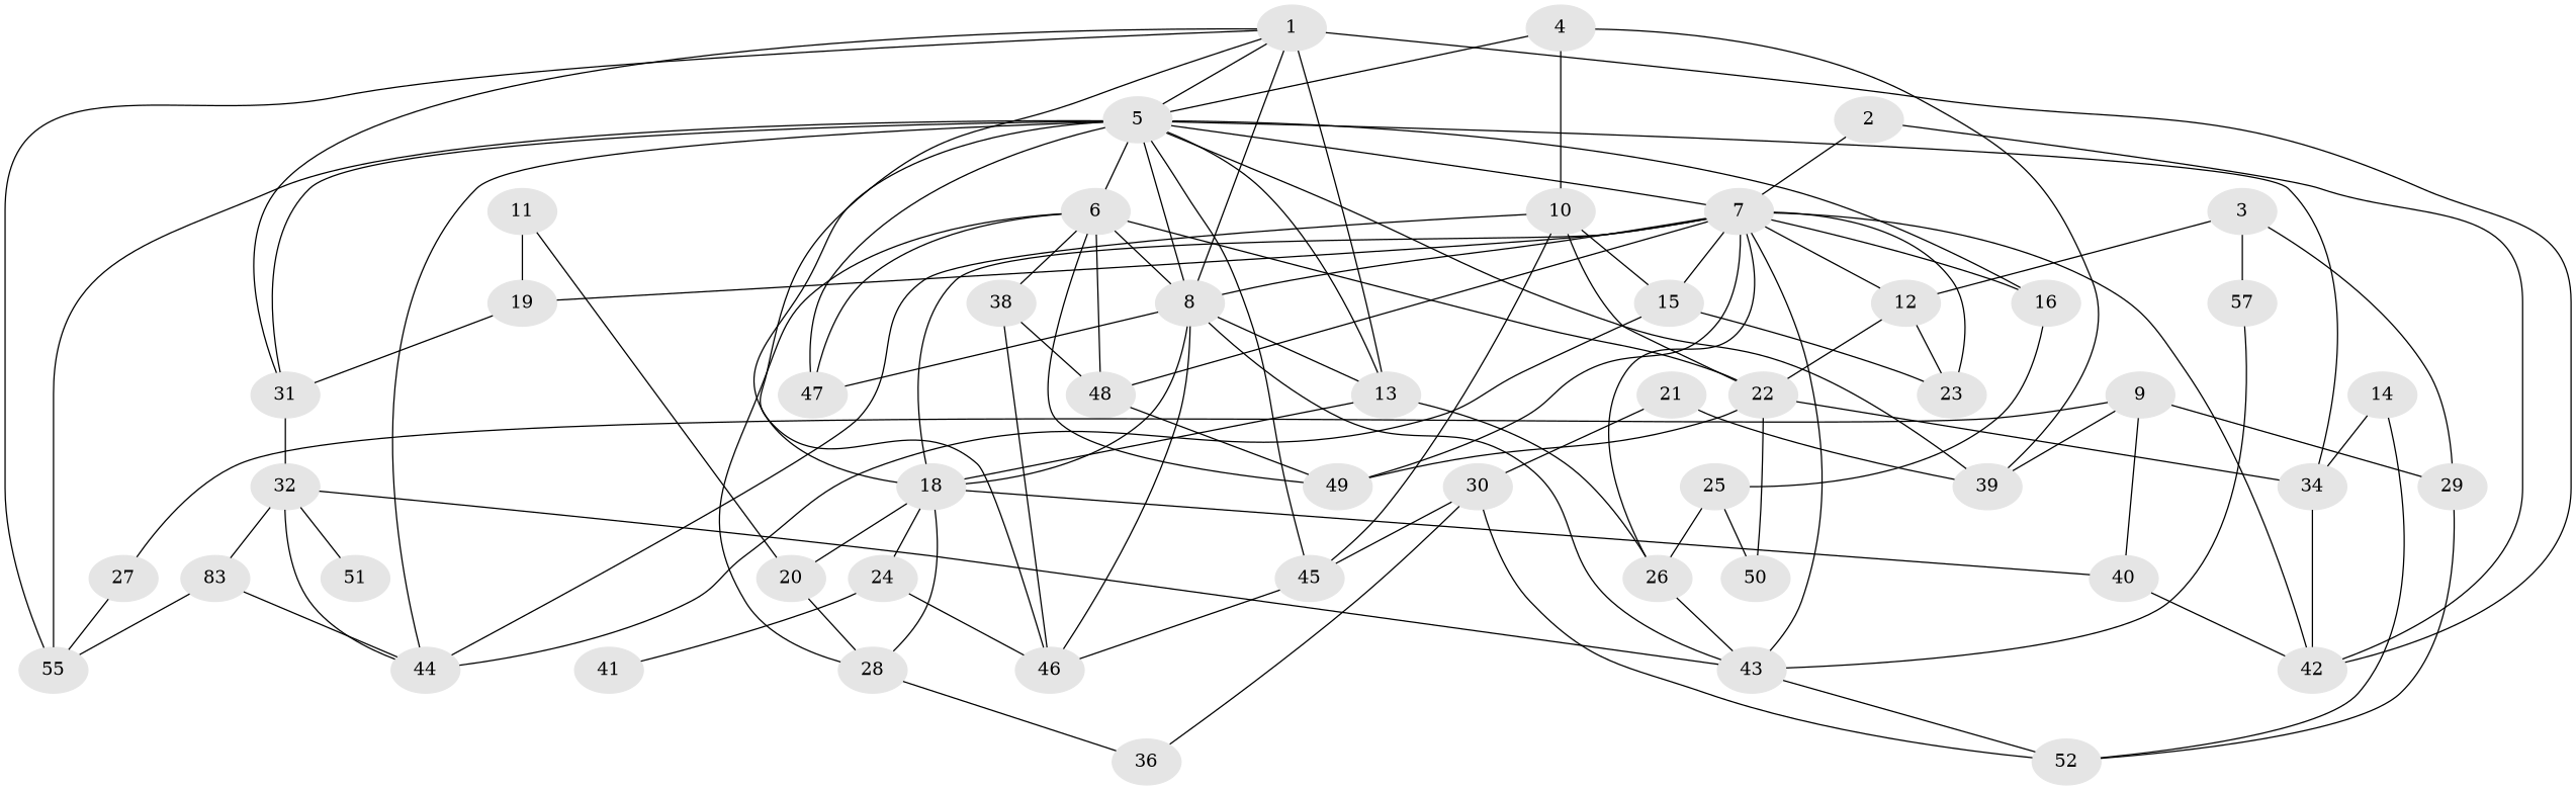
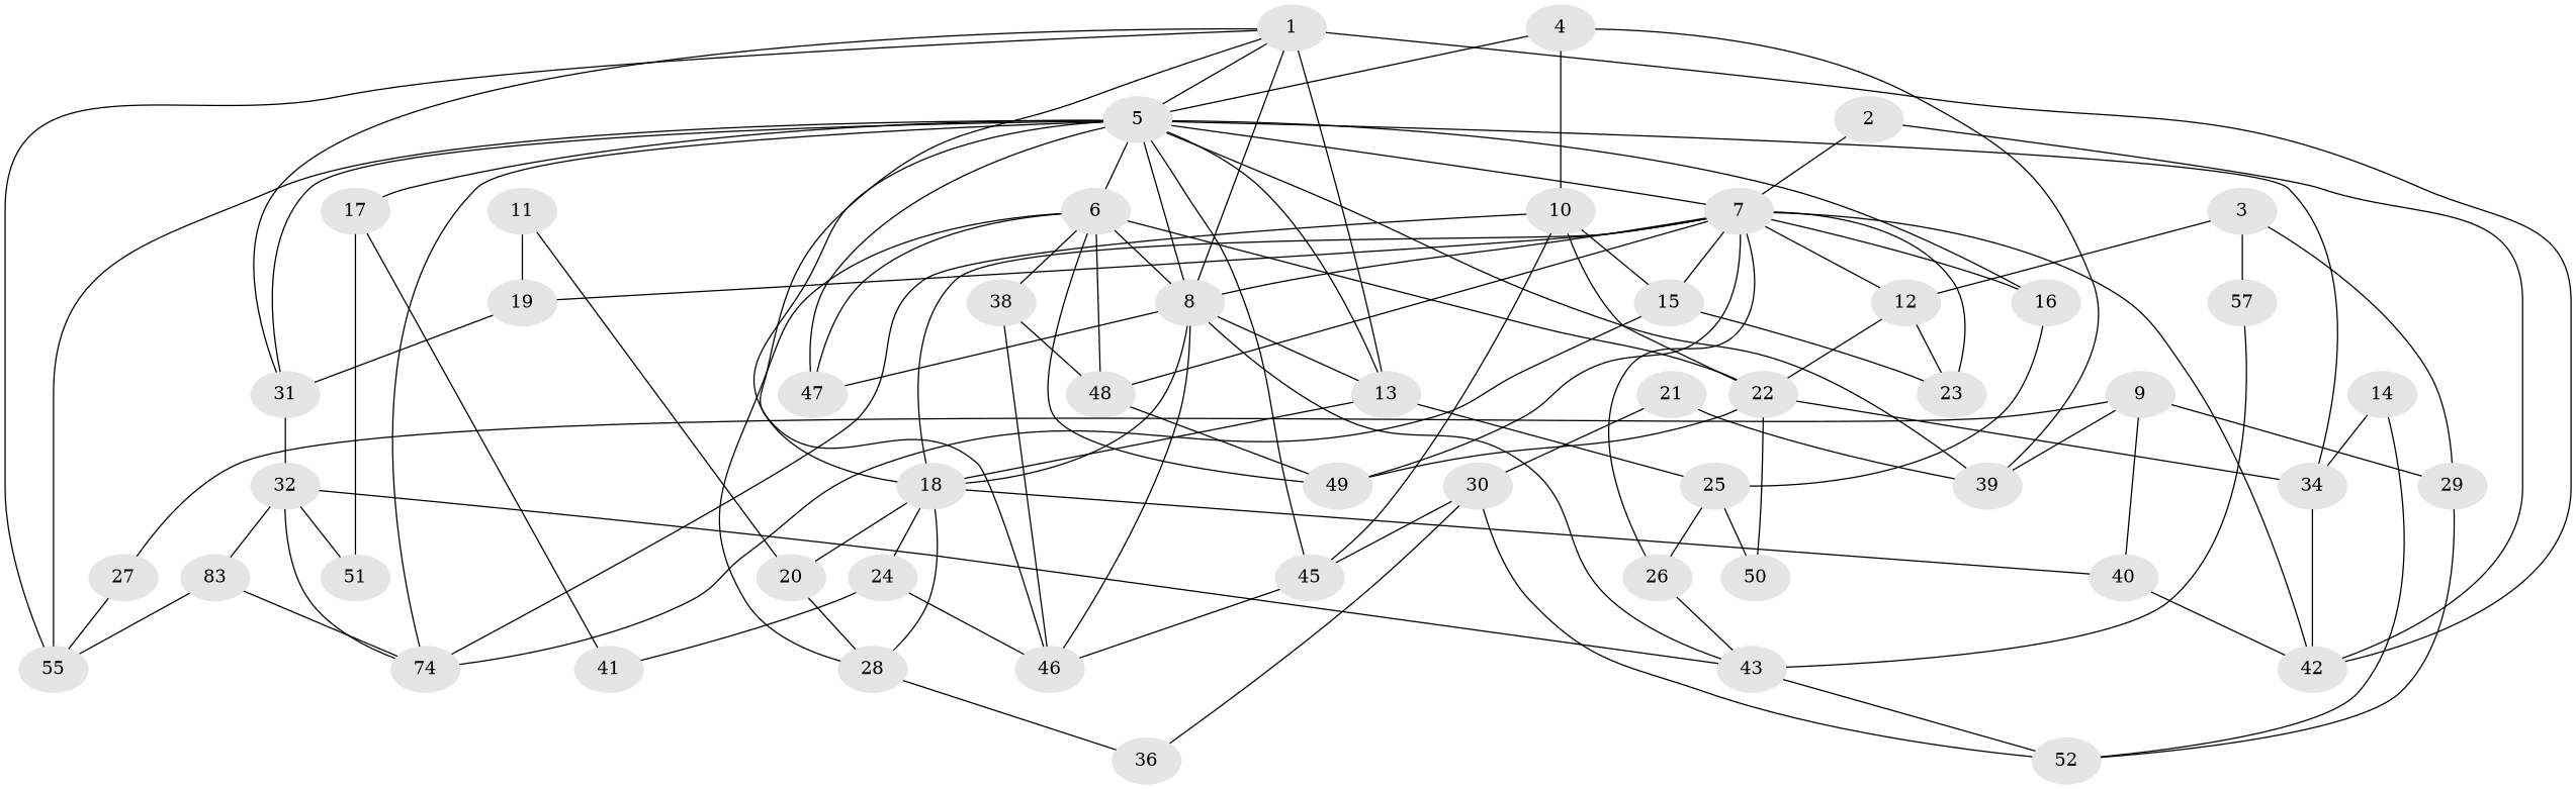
  graph {
    node [color=gray90 style=filled]
    edge [weight=1.0]
    1
    5
    8
    13
    31
    n6 [label=55]
    42
    46
    7
-   44
+   44 [label=74]
    39
    6
    16
+   17
    18
    34
    45
    47
    43
    26
    32
    2
    12
    48
    49
    15
    19
    23
    3
    29
    n31 [label=57]
    22
    52
    4
    10
    28
    38
    25
    41
    51
    40
    20
    24
    50
    36
    9
    27
    11
    14
    21
    30
    n52 [label=83]
    1 -- 5
    1 -- 8 [weight=2.0]
    1 -- 13 [weight=2.0]
    1 -- 31
    1 -- n6
    1 -- 42
    1 -- 46
    5 -- 8
    5 -- 13
    5 -- 31
    5 -- n6 [weight=2.0]
    5 -- 7 [weight=2.0]
    5 -- 44
    5 -- 39
    5 -- 6
    5 -- 16
+   5 -- 17 [weight=2.0]
    5 -- 18 [weight=2.0]
    5 -- 34
    5 -- 45
    5 -- 47
    8 -- 13
    8 -- 46
    8 -- 18
    8 -- 47
    8 -- 43
    13 -- 18 [weight=2.0]
-   13 -- 26
+   13 -- 25
    31 -- 32
    7 -- 8
    7 -- 42
    7 -- 16 [weight=2.0]
    7 -- 18
-   7 -- 43
    7 -- 26
    7 -- 12
    7 -- 48
    7 -- 49
    7 -- 15
    7 -- 19 [weight=2.0]
    7 -- 23
    6 -- 8
    6 -- 47
    6 -- 48
    6 -- 49
    6 -- 22
    6 -- 28
    6 -- 38
    16 -- 25
+   17 -- 41
+   17 -- 51
    18 -- 28
    18 -- 40
    18 -- 20
    18 -- 24
    34 -- 42
    45 -- 46
    43 -- 52
    26 -- 43
    32 -- 44
    32 -- 43
    32 -- 51
    32 -- n52
    2 -- 42
    2 -- 7
    12 -- 23
    12 -- 22
    48 -- 49
    15 -- 44
    15 -- 23
    19 -- 31
    3 -- 12
    3 -- 29
    3 -- n31
    29 -- 52
    n31 -- 43
    22 -- 34
    22 -- 49
    22 -- 50
    4 -- 5
    4 -- 39
    4 -- 10
    10 -- 44
    10 -- 45
    10 -- 15
    10 -- 22
    28 -- 36
    38 -- 46
    38 -- 48
    25 -- 26
    25 -- 50
    40 -- 42
    20 -- 28
    24 -- 46
    24 -- 41
    9 -- 39
    9 -- 29
    9 -- 40
    9 -- 27
    27 -- n6
    11 -- 19
    11 -- 20
    14 -- 34
    14 -- 52
    21 -- 39
    21 -- 30
    30 -- 45
    30 -- 52
    30 -- 36
    n52 -- n6
    n52 -- 44
  }
